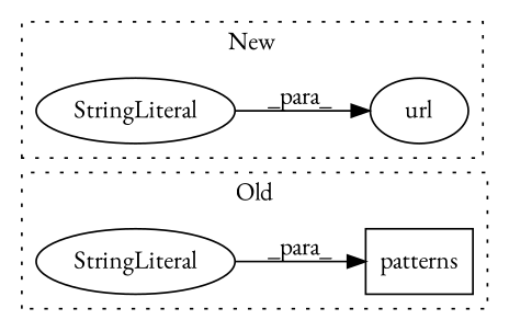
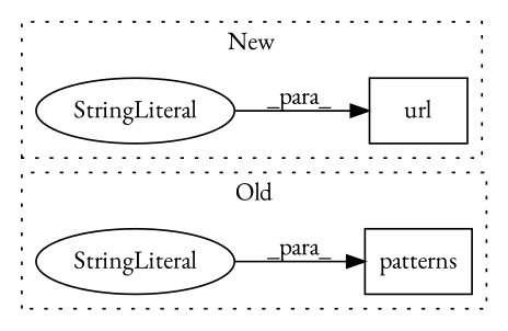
  digraph {
    rankdir=LR
    fontname="EB Garamond"
    node [a=32 shape=box fontname="EB Garamond"]
    edge [fontname="EB Garamond"]
    n1 [l="9,2" label=patterns s="300,647"]
    n2 [a=45 l=2 label=StringLiteral s=309 shape=ellipse]
-   n3 [l="4,1" label=url s="391,452" shape=ellipse]
+   n3 [l="4,1" label=url s="391,452"]
    n4 [a=45 l=13 label=StringLiteral s=395 shape=ellipse]
    subgraph cluster_1 {
      label=Old
      style=dotted
      n1
      n2
    }
    subgraph cluster_2 {
      label=New
      style=dotted
      n3
      n4
    }
    n2 -> n1 [label=_para_]
    n4 -> n3 [label=_para_]
  }
